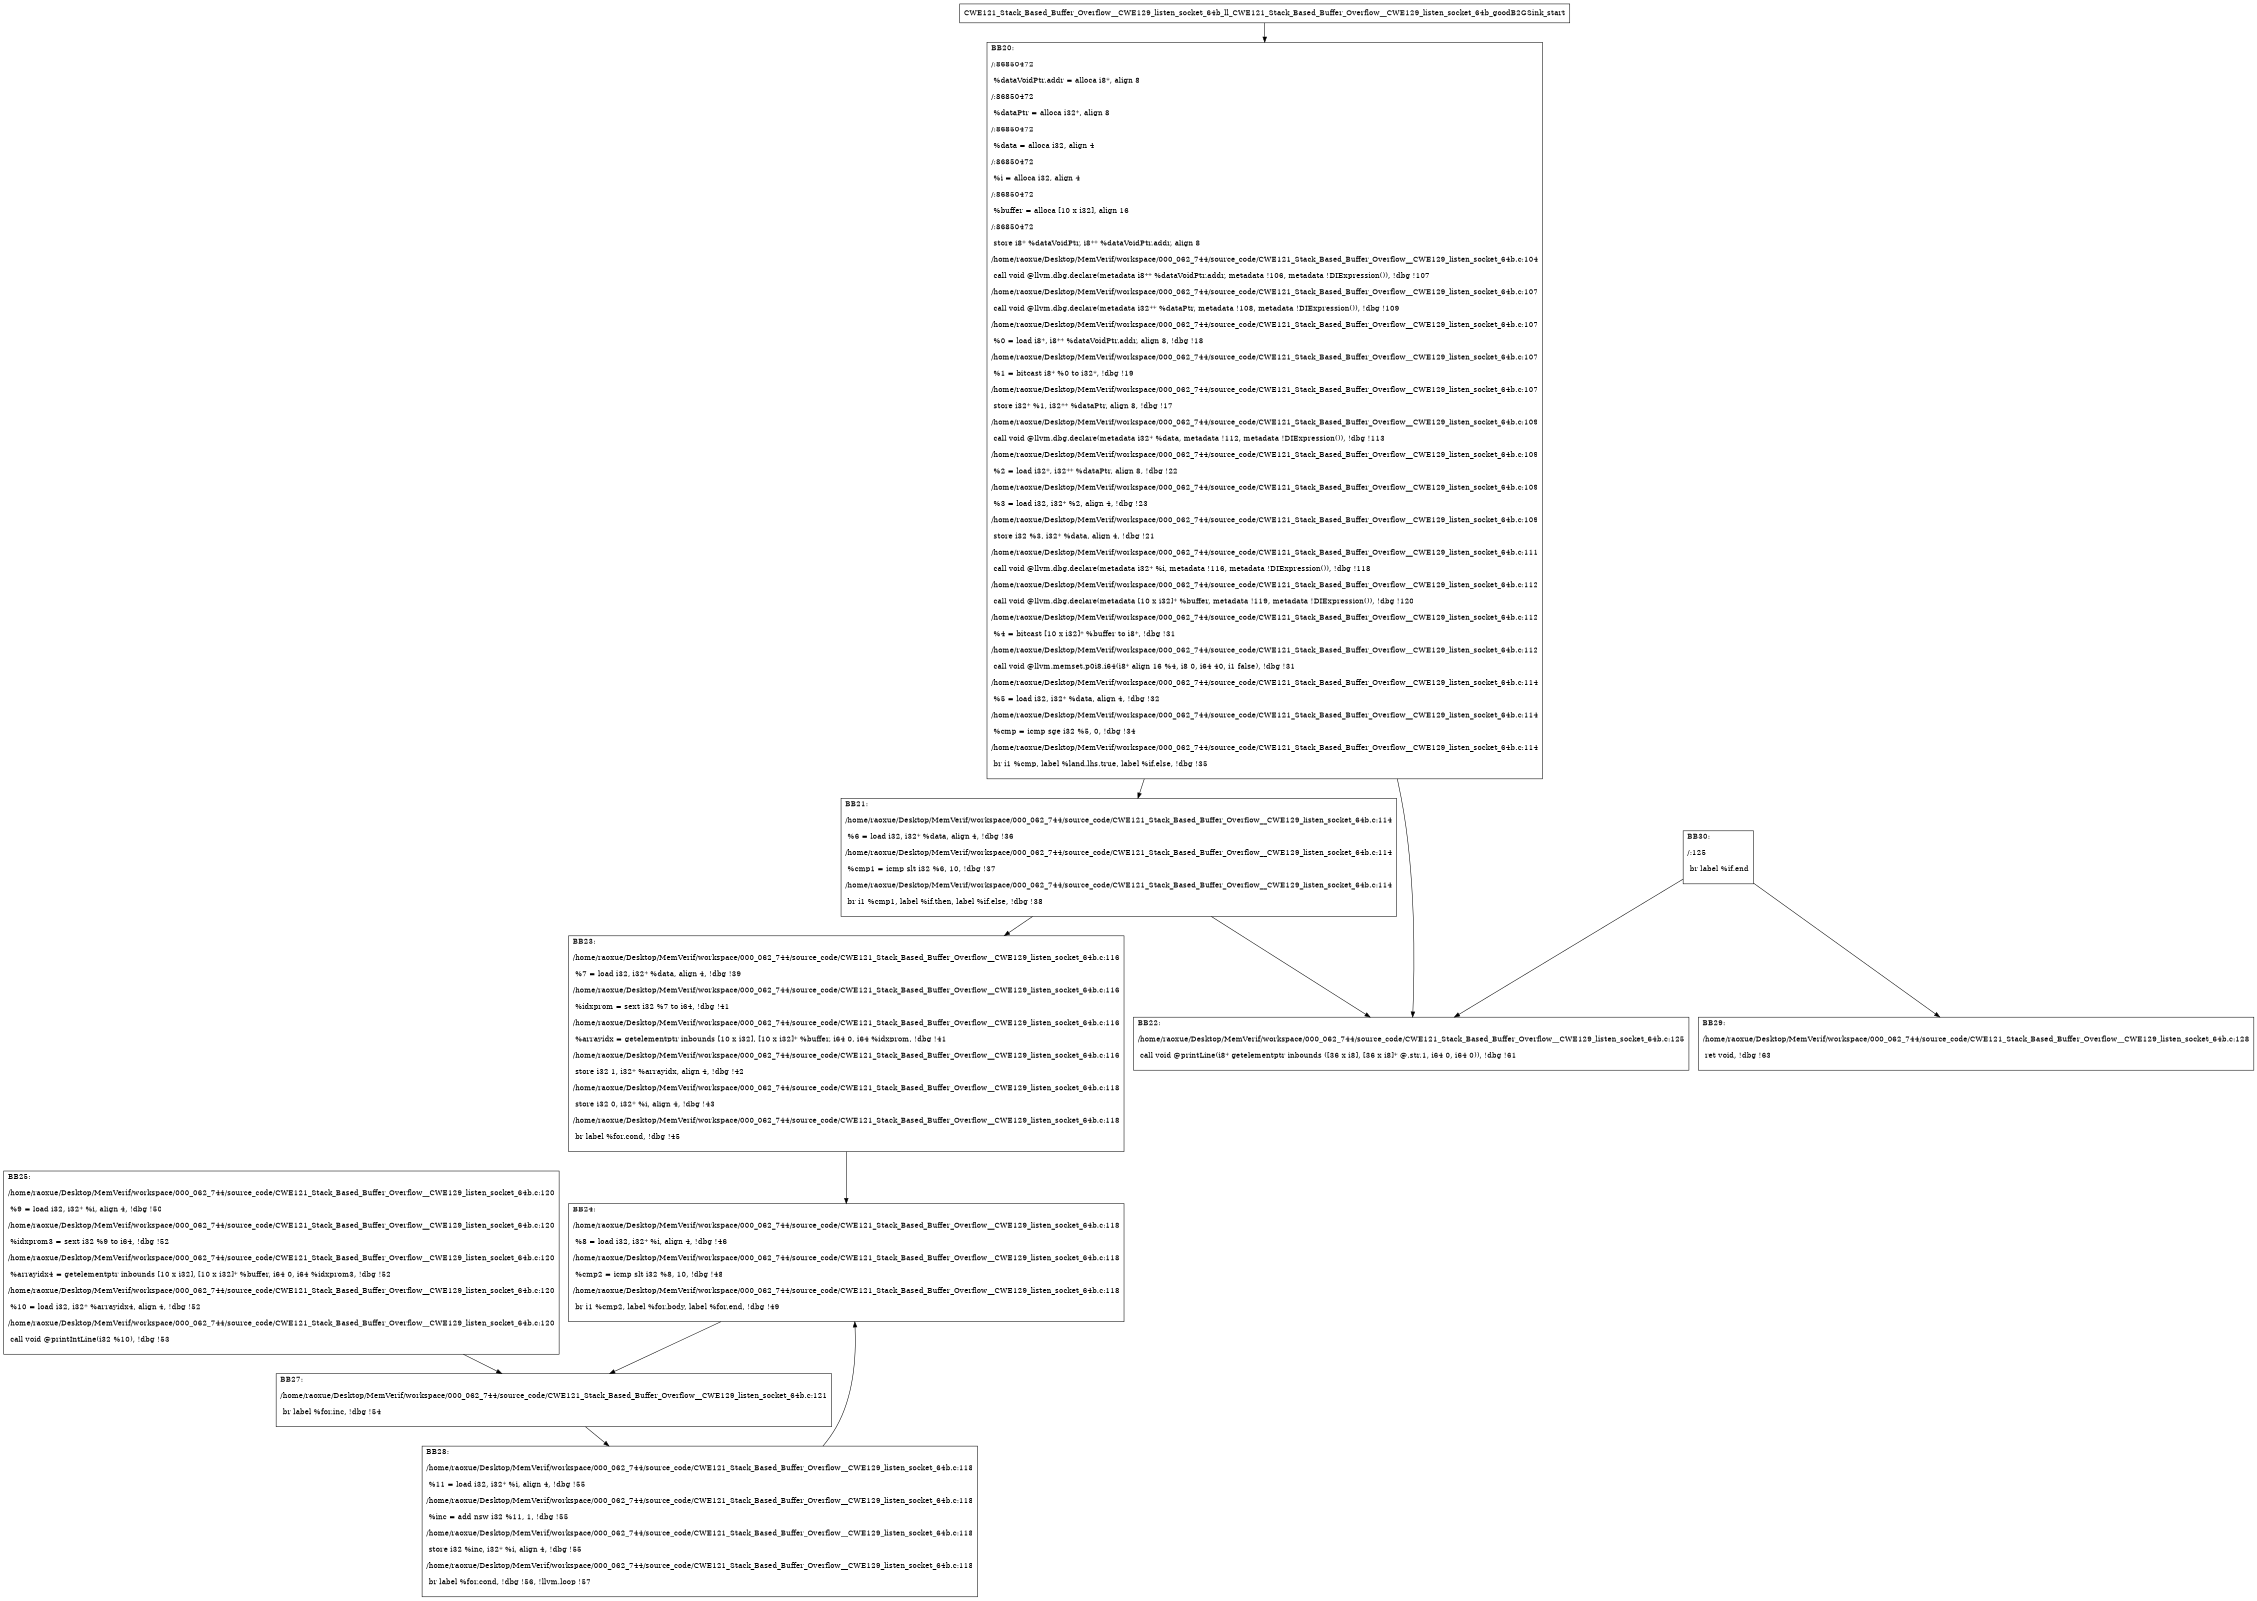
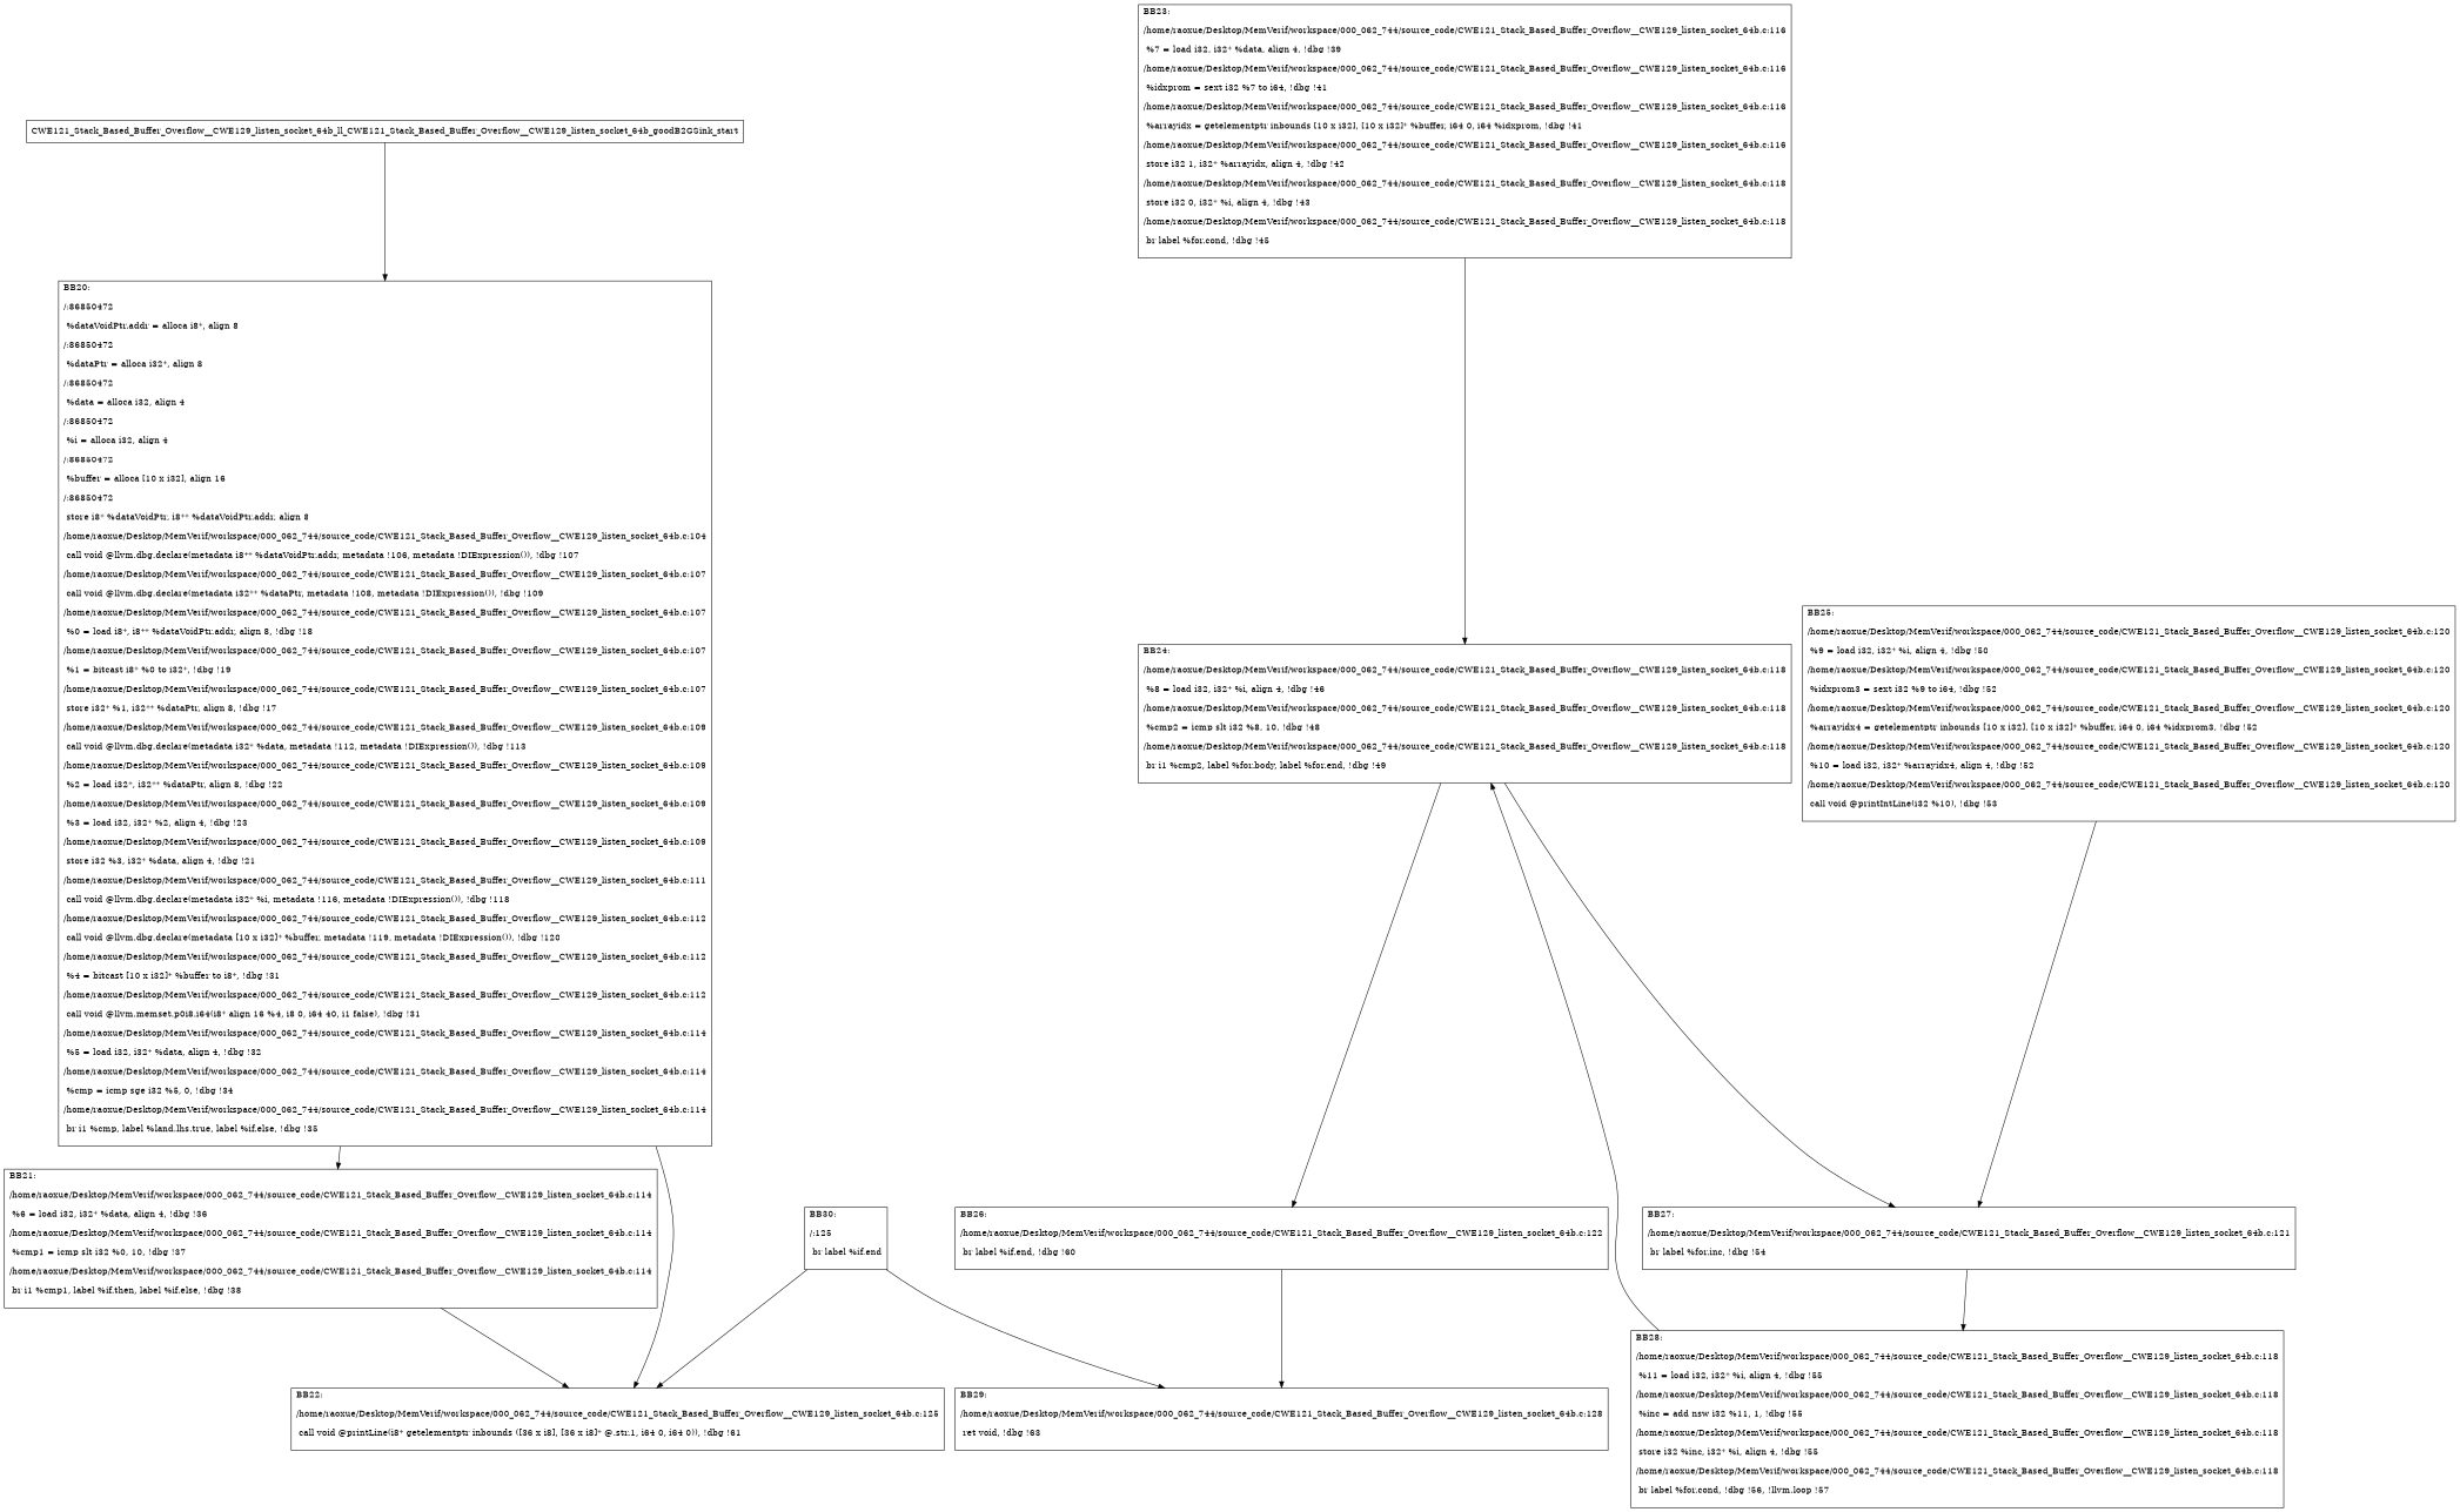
  digraph {
    node [shape=record]
    n1 [label="{CWE121_Stack_Based_Buffer_Overflow__CWE129_listen_socket_64b_ll_CWE121_Stack_Based_Buffer_Overflow__CWE129_listen_socket_64b_goodB2GSink_start}"]
    n2 [label="{BB20:\l\l/:86850472\l\n  %dataVoidPtr.addr = alloca i8*, align 8\l\n/:86850472\l\n  %dataPtr = alloca i32*, align 8\l\n/:86850472\l\n  %data = alloca i32, align 4\l\n/:86850472\l\n  %i = alloca i32, align 4\l\n/:86850472\l\n  %buffer = alloca [10 x i32], align 16\l\n/:86850472\l\n  store i8* %dataVoidPtr, i8** %dataVoidPtr.addr, align 8\l\n/home/raoxue/Desktop/MemVerif/workspace/000_062_744/source_code/CWE121_Stack_Based_Buffer_Overflow__CWE129_listen_socket_64b.c:104\l\n  call void @llvm.dbg.declare(metadata i8** %dataVoidPtr.addr, metadata !106, metadata !DIExpression()), !dbg !107\l\n/home/raoxue/Desktop/MemVerif/workspace/000_062_744/source_code/CWE121_Stack_Based_Buffer_Overflow__CWE129_listen_socket_64b.c:107\l\n  call void @llvm.dbg.declare(metadata i32** %dataPtr, metadata !108, metadata !DIExpression()), !dbg !109\l\n/home/raoxue/Desktop/MemVerif/workspace/000_062_744/source_code/CWE121_Stack_Based_Buffer_Overflow__CWE129_listen_socket_64b.c:107\l\n  %0 = load i8*, i8** %dataVoidPtr.addr, align 8, !dbg !18\l\n/home/raoxue/Desktop/MemVerif/workspace/000_062_744/source_code/CWE121_Stack_Based_Buffer_Overflow__CWE129_listen_socket_64b.c:107\l\n  %1 = bitcast i8* %0 to i32*, !dbg !19\l\n/home/raoxue/Desktop/MemVerif/workspace/000_062_744/source_code/CWE121_Stack_Based_Buffer_Overflow__CWE129_listen_socket_64b.c:107\l\n  store i32* %1, i32** %dataPtr, align 8, !dbg !17\l\n/home/raoxue/Desktop/MemVerif/workspace/000_062_744/source_code/CWE121_Stack_Based_Buffer_Overflow__CWE129_listen_socket_64b.c:109\l\n  call void @llvm.dbg.declare(metadata i32* %data, metadata !112, metadata !DIExpression()), !dbg !113\l\n/home/raoxue/Desktop/MemVerif/workspace/000_062_744/source_code/CWE121_Stack_Based_Buffer_Overflow__CWE129_listen_socket_64b.c:109\l\n  %2 = load i32*, i32** %dataPtr, align 8, !dbg !22\l\n/home/raoxue/Desktop/MemVerif/workspace/000_062_744/source_code/CWE121_Stack_Based_Buffer_Overflow__CWE129_listen_socket_64b.c:109\l\n  %3 = load i32, i32* %2, align 4, !dbg !23\l\n/home/raoxue/Desktop/MemVerif/workspace/000_062_744/source_code/CWE121_Stack_Based_Buffer_Overflow__CWE129_listen_socket_64b.c:109\l\n  store i32 %3, i32* %data, align 4, !dbg !21\l\n/home/raoxue/Desktop/MemVerif/workspace/000_062_744/source_code/CWE121_Stack_Based_Buffer_Overflow__CWE129_listen_socket_64b.c:111\l\n  call void @llvm.dbg.declare(metadata i32* %i, metadata !116, metadata !DIExpression()), !dbg !118\l\n/home/raoxue/Desktop/MemVerif/workspace/000_062_744/source_code/CWE121_Stack_Based_Buffer_Overflow__CWE129_listen_socket_64b.c:112\l\n  call void @llvm.dbg.declare(metadata [10 x i32]* %buffer, metadata !119, metadata !DIExpression()), !dbg !120\l\n/home/raoxue/Desktop/MemVerif/workspace/000_062_744/source_code/CWE121_Stack_Based_Buffer_Overflow__CWE129_listen_socket_64b.c:112\l\n  %4 = bitcast [10 x i32]* %buffer to i8*, !dbg !31\l\n/home/raoxue/Desktop/MemVerif/workspace/000_062_744/source_code/CWE121_Stack_Based_Buffer_Overflow__CWE129_listen_socket_64b.c:112\l\n  call void @llvm.memset.p0i8.i64(i8* align 16 %4, i8 0, i64 40, i1 false), !dbg !31\l\n/home/raoxue/Desktop/MemVerif/workspace/000_062_744/source_code/CWE121_Stack_Based_Buffer_Overflow__CWE129_listen_socket_64b.c:114\l\n  %5 = load i32, i32* %data, align 4, !dbg !32\l\n/home/raoxue/Desktop/MemVerif/workspace/000_062_744/source_code/CWE121_Stack_Based_Buffer_Overflow__CWE129_listen_socket_64b.c:114\l\n  %cmp = icmp sge i32 %5, 0, !dbg !34\l\n/home/raoxue/Desktop/MemVerif/workspace/000_062_744/source_code/CWE121_Stack_Based_Buffer_Overflow__CWE129_listen_socket_64b.c:114\l\n  br i1 %cmp, label %land.lhs.true, label %if.else, !dbg !35\l\n}"]
-   n3 [label="{BB21:\l\l/home/raoxue/Desktop/MemVerif/workspace/000_062_744/source_code/CWE121_Stack_Based_Buffer_Overflow__CWE129_listen_socket_64b.c:114\l\n  %6 = load i32, i32* %data, align 4, !dbg !36\l\n/home/raoxue/Desktop/MemVerif/workspace/000_062_744/source_code/CWE121_Stack_Based_Buffer_Overflow__CWE129_listen_socket_64b.c:114\l\n  %cmp1 = icmp slt i32 %6, 10, !dbg !37\l\n/home/raoxue/Desktop/MemVerif/workspace/000_062_744/source_code/CWE121_Stack_Based_Buffer_Overflow__CWE129_listen_socket_64b.c:114\l\n  br i1 %cmp1, label %if.then, label %if.else, !dbg !38\l\n}"]
+   n3 [label="{BB21:\l\l/home/raoxue/Desktop/MemVerif/workspace/000_062_744/source_code/CWE121_Stack_Based_Buffer_Overflow__CWE129_listen_socket_64b.c:114\l\n  %6 = load i32, i32* %data, align 4, !dbg !36\l\n/home/raoxue/Desktop/MemVerif/workspace/000_062_744/source_code/CWE121_Stack_Based_Buffer_Overflow__CWE129_listen_socket_64b.c:114\l\n  %cmp1 = icmp slt i32 %0, 10, !dbg !37\l\n/home/raoxue/Desktop/MemVerif/workspace/000_062_744/source_code/CWE121_Stack_Based_Buffer_Overflow__CWE129_listen_socket_64b.c:114\l\n  br i1 %cmp1, label %if.then, label %if.else, !dbg !38\l\n}"]
    n4 [label="{BB22:\l\l/home/raoxue/Desktop/MemVerif/workspace/000_062_744/source_code/CWE121_Stack_Based_Buffer_Overflow__CWE129_listen_socket_64b.c:125\l\n  call void @printLine(i8* getelementptr inbounds ([36 x i8], [36 x i8]* @.str.1, i64 0, i64 0)), !dbg !61\l\n}"]
    n5 [label="{BB23:\l\l/home/raoxue/Desktop/MemVerif/workspace/000_062_744/source_code/CWE121_Stack_Based_Buffer_Overflow__CWE129_listen_socket_64b.c:116\l\n  %7 = load i32, i32* %data, align 4, !dbg !39\l\n/home/raoxue/Desktop/MemVerif/workspace/000_062_744/source_code/CWE121_Stack_Based_Buffer_Overflow__CWE129_listen_socket_64b.c:116\l\n  %idxprom = sext i32 %7 to i64, !dbg !41\l\n/home/raoxue/Desktop/MemVerif/workspace/000_062_744/source_code/CWE121_Stack_Based_Buffer_Overflow__CWE129_listen_socket_64b.c:116\l\n  %arrayidx = getelementptr inbounds [10 x i32], [10 x i32]* %buffer, i64 0, i64 %idxprom, !dbg !41\l\n/home/raoxue/Desktop/MemVerif/workspace/000_062_744/source_code/CWE121_Stack_Based_Buffer_Overflow__CWE129_listen_socket_64b.c:116\l\n  store i32 1, i32* %arrayidx, align 4, !dbg !42\l\n/home/raoxue/Desktop/MemVerif/workspace/000_062_744/source_code/CWE121_Stack_Based_Buffer_Overflow__CWE129_listen_socket_64b.c:118\l\n  store i32 0, i32* %i, align 4, !dbg !43\l\n/home/raoxue/Desktop/MemVerif/workspace/000_062_744/source_code/CWE121_Stack_Based_Buffer_Overflow__CWE129_listen_socket_64b.c:118\l\n  br label %for.cond, !dbg !45\l\n}"]
    n6 [label="{BB24:\l\l/home/raoxue/Desktop/MemVerif/workspace/000_062_744/source_code/CWE121_Stack_Based_Buffer_Overflow__CWE129_listen_socket_64b.c:118\l\n  %8 = load i32, i32* %i, align 4, !dbg !46\l\n/home/raoxue/Desktop/MemVerif/workspace/000_062_744/source_code/CWE121_Stack_Based_Buffer_Overflow__CWE129_listen_socket_64b.c:118\l\n  %cmp2 = icmp slt i32 %8, 10, !dbg !48\l\n/home/raoxue/Desktop/MemVerif/workspace/000_062_744/source_code/CWE121_Stack_Based_Buffer_Overflow__CWE129_listen_socket_64b.c:118\l\n  br i1 %cmp2, label %for.body, label %for.end, !dbg !49\l\n}"]
    n7 [label="{BB30:\l\l/:125\l\n  br label %if.end\l\n}"]
    n8 [label="{BB29:\l\l/home/raoxue/Desktop/MemVerif/workspace/000_062_744/source_code/CWE121_Stack_Based_Buffer_Overflow__CWE129_listen_socket_64b.c:128\l\n  ret void, !dbg !63\l\n}"]
+   n9 [label="{BB26:\l\l/home/raoxue/Desktop/MemVerif/workspace/000_062_744/source_code/CWE121_Stack_Based_Buffer_Overflow__CWE129_listen_socket_64b.c:122\l\n  br label %if.end, !dbg !60\l\n}"]
    n10 [label="{BB27:\l\l/home/raoxue/Desktop/MemVerif/workspace/000_062_744/source_code/CWE121_Stack_Based_Buffer_Overflow__CWE129_listen_socket_64b.c:121\l\n  br label %for.inc, !dbg !54\l\n}"]
    n11 [label="{BB25:\l\l/home/raoxue/Desktop/MemVerif/workspace/000_062_744/source_code/CWE121_Stack_Based_Buffer_Overflow__CWE129_listen_socket_64b.c:120\l\n  %9 = load i32, i32* %i, align 4, !dbg !50\l\n/home/raoxue/Desktop/MemVerif/workspace/000_062_744/source_code/CWE121_Stack_Based_Buffer_Overflow__CWE129_listen_socket_64b.c:120\l\n  %idxprom3 = sext i32 %9 to i64, !dbg !52\l\n/home/raoxue/Desktop/MemVerif/workspace/000_062_744/source_code/CWE121_Stack_Based_Buffer_Overflow__CWE129_listen_socket_64b.c:120\l\n  %arrayidx4 = getelementptr inbounds [10 x i32], [10 x i32]* %buffer, i64 0, i64 %idxprom3, !dbg !52\l\n/home/raoxue/Desktop/MemVerif/workspace/000_062_744/source_code/CWE121_Stack_Based_Buffer_Overflow__CWE129_listen_socket_64b.c:120\l\n  %10 = load i32, i32* %arrayidx4, align 4, !dbg !52\l\n/home/raoxue/Desktop/MemVerif/workspace/000_062_744/source_code/CWE121_Stack_Based_Buffer_Overflow__CWE129_listen_socket_64b.c:120\l\n  call void @printIntLine(i32 %10), !dbg !53\l\n}"]
    n12 [label="{BB28:\l\l/home/raoxue/Desktop/MemVerif/workspace/000_062_744/source_code/CWE121_Stack_Based_Buffer_Overflow__CWE129_listen_socket_64b.c:118\l\n  %11 = load i32, i32* %i, align 4, !dbg !55\l\n/home/raoxue/Desktop/MemVerif/workspace/000_062_744/source_code/CWE121_Stack_Based_Buffer_Overflow__CWE129_listen_socket_64b.c:118\l\n  %inc = add nsw i32 %11, 1, !dbg !55\l\n/home/raoxue/Desktop/MemVerif/workspace/000_062_744/source_code/CWE121_Stack_Based_Buffer_Overflow__CWE129_listen_socket_64b.c:118\l\n  store i32 %inc, i32* %i, align 4, !dbg !55\l\n/home/raoxue/Desktop/MemVerif/workspace/000_062_744/source_code/CWE121_Stack_Based_Buffer_Overflow__CWE129_listen_socket_64b.c:118\l\n  br label %for.cond, !dbg !56, !llvm.loop !57\l\n}"]
    n1 -> n2
    n2 -> n3
    n2 -> n4
    n3 -> n4
-   n3 -> n5
    n5 -> n6
+   n6 -> n9
    n6 -> n10
    n7 -> n4
    n7 -> n8
+   n9 -> n8
    n10 -> n12
    n11 -> n10
    n12 -> n6
  }
